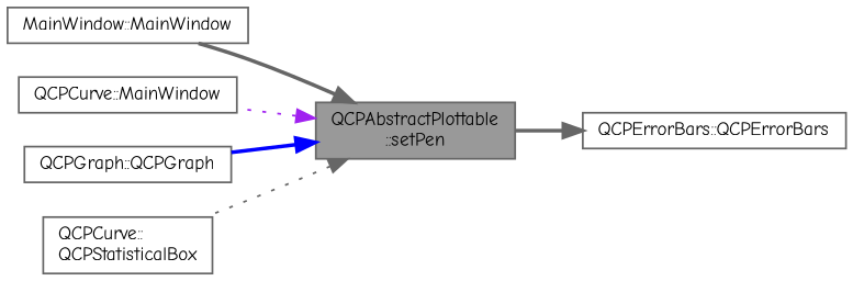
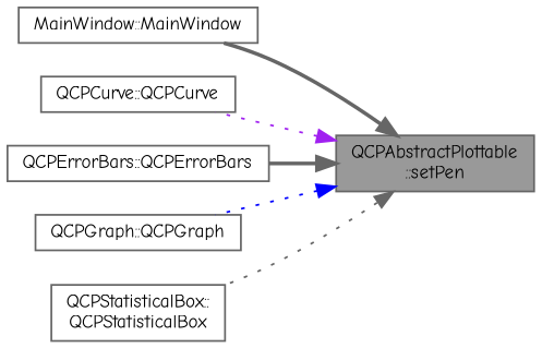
  digraph {
    fontname="Comic Neue"
    rankdir=RL
    node [color=grey40 fillcolor=white fontname="Comic Neue" fontsize=10 shape=box style=filled]
    edge [color=gray40 dir=back fontname="Comic Neue" fontsize=10 labelfontname=Helvetica labelfontsize=10 style=dotted]
    n1 [color=gray40 fillcolor=grey60 fontcolor=black height=0.2 label="QCPAbstractPlottable\l::setPen" width=0.4]
    n2 [height=0.2 label="MainWindow::MainWindow" width=0.4]
-   n3 [height=0.2 label="QCPCurve::MainWindow" width=0.4]
+   n3 [height=0.2 label="QCPCurve::QCPCurve" width=0.4]
    n4 [height=0.2 label="QCPErrorBars::QCPErrorBars" width=0.4]
    n5 [height=0.2 label="QCPGraph::QCPGraph" width=0.4]
-   n6 [height=0.2 label="QCPCurve::\lQCPStatisticalBox" width=0.4]
+   n6 [height=0.2 label="QCPStatisticalBox::\lQCPStatisticalBox" width=0.4]
    n1 -> n2 [style=bold]
    n1 -> n3 [color=purple]
-   n4 -> n1 [style=bold]
-   n1 -> n5 [color=blue style=bold]
+   n1 -> n4 [style=bold]
+   n1 -> n5 [color=blue]
    n1 -> n6
  }
